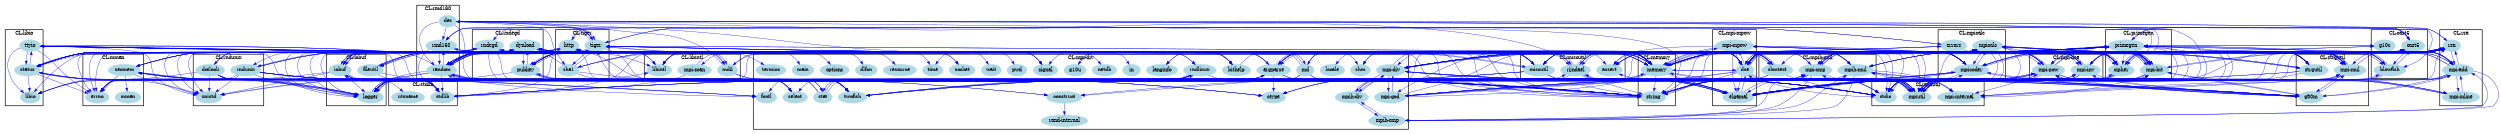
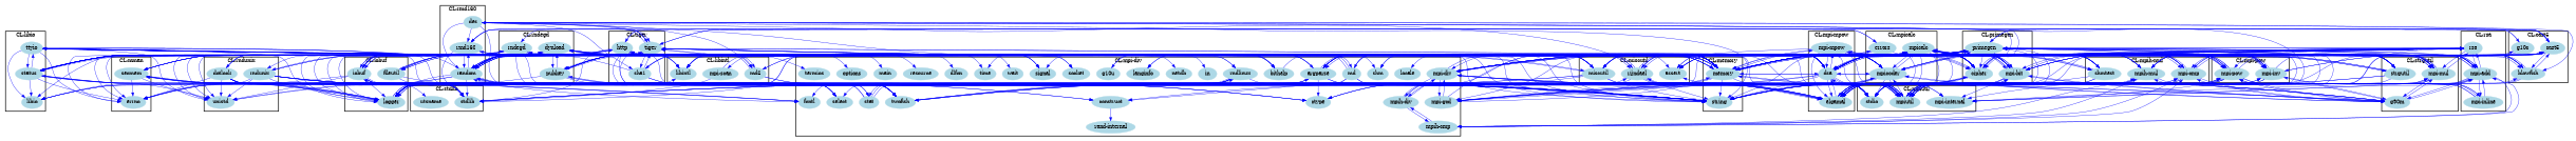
  digraph {
    node [color=lightblue fontcolor=black shape=ellipse style=filled]
    edge [color=blue font=6]
-   n1 [label=mman]
    n2 [label=secmem]
    n3 [label=errno]
    n4 [label=cast5]
    n5 [label=blowfish]
    n6 [label=g10c]
    n7 [label="mpi-pow"]
    n8 [label="mpi-inv"]
    n9 [label="mpih-mul"]
    n10 [label=shmtest]
    n11 [label="mpi-cmp"]
    n12 [label=rmd160]
    n13 [label=random]
    n14 [label=des]
    n15 [label=memory]
    n16 [label=string]
    n17 [label=strgutil]
    n18 [label="mpi-mul"]
    n19 [label=g90m]
    n20 [label="mpi-mpow"]
    n21 [label=dsa]
    n22 [label=elgamal]
    n23 [label=mpiutil]
    n24 [label=stdio]
    n25 [label="mpi-internal"]
    n26 [label=mpicalc]
    n27 [label=mpicoder]
    n28 [label=errors]
    n29 [label=primegen]
    n30 [label=cipher]
    n31 [label="mpi-bit"]
    n32 [label=rndegd]
    n33 [label=dynload]
    n34 [label=pubkey]
    n35 [label=libio]
    n36 [label=ttyio]
    n37 [label=status]
    n38 [label=iobuf]
    n39 [label=logger]
    n40 [label=fileutil]
    n41 [label=miscutil]
    n42 [label=assert]
    n43 [label=rijndael]
    n44 [label=tiger]
    n45 [label=sha1]
    n46 [label=http]
    n47 [label=stdlib]
    n48 [label=utsname]
    n49 [label=rsa]
    n50 [label="mpi-inline"]
    n51 [label="mpi-add"]
    n52 [label=rndunix]
    n53 [label=dotlock]
    n54 [label=unistd]
    n55 [label=libintl]
    n56 [label="mpi-scan"]
    n57 [label=md5]
    n58 [label="mpi-div"]
    n59 [label=twofish]
    n60 [label=stat]
    n61 [label="mpih-div"]
    n62 [label=time]
    n63 [label=argparse]
    n64 [label=fcntl]
    n65 [label=main]
    n66 [label=bithelp]
    n67 [label=options]
    n68 [label=md]
    n69 [label=select]
    n70 [label=rndlinux]
    n71 [label=ctype]
    n72 [label="mpih-cmp"]
    n73 [label="mpi-gcd"]
-   n74 [label=pwd]
    n75 [label=langinfo]
    n76 [label=socket]
    n77 [label=shm]
    n78 [label=signal]
    n79 [label=g10u]
    n80 [label=construct]
    n81 [label="rand-internal"]
    n82 [label=netdb]
    n83 [label=wait]
    n84 [label=resource]
    n85 [label=locale]
    n86 [label=dlfcn]
    n87 [label=termios]
    n88 [label=in]
    subgraph cluster_1 {
      color=black
      label="CL:mman"
      style=bold
-     n1
      n2
      n3
    }
    subgraph cluster_2 {
      color=black
      label="CL:cast5"
      style=bold
      n4
      n5
      n6
    }
    subgraph cluster_3 {
      color=black
-     label="CL:mpi-dsa"
+     label="CL:mpi-pow"
      style=bold
      n7
      n8
    }
    subgraph cluster_4 {
      color=black
      label="CL:mpih-mul"
      style=bold
      n9
      n10
      n11
    }
    subgraph cluster_5 {
      color=black
      label="CL:rmd160"
      style=bold
      n12
      n13
      n14
    }
    subgraph cluster_6 {
      color=black
      label="CL:memory"
      style=bold
      n15
      n16
    }
    subgraph cluster_7 {
      color=black
      label="CL:strgutil"
      style=bold
      n17
      n18
      n19
    }
    subgraph cluster_8 {
      color=black
      label="CL:mpi-mpow"
      style=bold
      n20
      n21
      n22
    }
    subgraph cluster_9 {
      color=black
      label="CL:mpiutil"
      style=bold
      n23
      n24
      n25
    }
    subgraph cluster_10 {
      color=black
      label="CL:mpicalc"
      style=bold
      n26
      n27
      n28
    }
    subgraph cluster_11 {
      color=black
      label="CL:primegen"
      style=bold
      n29
      n30
      n31
    }
    subgraph cluster_12 {
      color=black
      label="CL:rndegd"
      style=bold
      n32
      n33
      n34
    }
    subgraph cluster_13 {
      color=black
      label="CL:libio"
      style=bold
      n35
      n36
      n37
    }
    subgraph cluster_14 {
      color=black
      label="CL:iobuf"
      style=bold
      n38
      n39
      n40
    }
    subgraph cluster_15 {
      color=black
      label="CL:miscutil"
      style=bold
      n41
      n42
      n43
    }
    subgraph cluster_16 {
      color=black
      label="CL:tiger"
      style=bold
      n44
      n45
      n46
    }
    subgraph cluster_17 {
      color=black
      label="CL:stdlib"
      style=bold
      n47
      n48
    }
    subgraph cluster_18 {
      color=black
      label="CL:rsa"
      style=bold
      n49
      n50
      n51
    }
    subgraph cluster_19 {
      color=black
      label="CL:rndunix"
      style=bold
      n52
      n53
      n54
    }
    subgraph cluster_20 {
      color=black
      label="CL:libintl"
      style=bold
      n55
      n56
      n57
    }
    subgraph cluster_21 {
      color=black
      label="CL:mpi-div"
      style=bold
      n58
      n59
      n60
      n61
      n62
      n63
      n64
      n65
      n66
      n67
      n68
      n69
      n70
      n71
      n72
      n73
-     n74
      n75
      n76
      n77
      n78
      n79
      n80
      n81
      n82
      n83
      n84
      n85
      n86
      n87
      n88
    }
-   n2 -> n1
    n2 -> n3
    n2 -> n9
    n2 -> n15
    n2 -> n16
    n2 -> n23
    n2 -> n24
    n2 -> n39
    n2 -> n47
    n2 -> n54
    n2 -> n55
    n4 -> n5
    n4 -> n12
    n4 -> n16
    n4 -> n22
    n4 -> n24
    n4 -> n30
    n4 -> n43
    n4 -> n44
    n4 -> n45
    n4 -> n57
    n5 -> n4
    n5 -> n22
    n5 -> n24
    n5 -> n30
    n5 -> n43
    n5 -> n44
    n6 -> n13
    n6 -> n29
    n7 -> n9
    n7 -> n16
    n7 -> n19
    n7 -> n21
    n7 -> n22
    n7 -> n23
    n7 -> n25
    n7 -> n26
    n7 -> n29
    n7 -> n42
    n7 -> n49
    n7 -> n50
    n7 -> n61
    n8 -> n11
    n8 -> n19
    n8 -> n21
    n8 -> n22
    n8 -> n23
    n8 -> n26
    n8 -> n31
    n8 -> n49
    n8 -> n51
    n9 -> n2
    n9 -> n7
    n9 -> n15
    n9 -> n16
    n9 -> n18
    n9 -> n23
    n9 -> n25
    n9 -> n50
    n9 -> n72
    n10 -> n15
    n10 -> n16
    n10 -> n24
    n10 -> n36
    n10 -> n47
    n10 -> n63
    n10 -> n77
    n10 -> n78
    n11 -> n8
    n11 -> n19
    n11 -> n21
    n11 -> n22
    n11 -> n29
    n11 -> n31
    n11 -> n49
    n11 -> n72
    n11 -> n73
    n12 -> n13
    n12 -> n16
    n12 -> n44
    n12 -> n59
    n12 -> n66
    n13 -> n3
    n13 -> n6
    n13 -> n12
    n13 -> n15
    n13 -> n16
    n13 -> n21
    n13 -> n22
    n13 -> n24
    n13 -> n29
    n13 -> n33
    n13 -> n36
    n13 -> n39
    n13 -> n41
    n13 -> n44
    n13 -> n47
    n13 -> n49
    n13 -> n54
    n13 -> n55
    n13 -> n60
    n13 -> n62
    n13 -> n63
    n13 -> n64
    n13 -> n80
    n13 -> n84
    n14 -> n4
    n14 -> n5
    n14 -> n12
    n14 -> n13
    n14 -> n16
    n14 -> n24
    n14 -> n30
    n14 -> n43
    n14 -> n44
    n14 -> n45
    n14 -> n57
    n14 -> n59
    n15 -> n2
    n15 -> n9
    n15 -> n10
    n15 -> n13
    n15 -> n16
    n15 -> n17
    n15 -> n20
    n15 -> n21
    n15 -> n22
    n15 -> n23
    n15 -> n27
    n15 -> n29
    n15 -> n30
    n15 -> n32
    n15 -> n33
    n15 -> n36
    n15 -> n37
    n15 -> n38
    n15 -> n39
    n15 -> n40
    n15 -> n41
    n15 -> n46
    n15 -> n47
    n15 -> n49
    n15 -> n53
    n15 -> n63
    n15 -> n68
    n15 -> n79
    n17 -> n15
    n17 -> n16
    n17 -> n24
    n17 -> n36
    n17 -> n37
    n17 -> n41
    n17 -> n46
    n17 -> n63
    n17 -> n71
    n17 -> n75
    n18 -> n9
    n18 -> n19
    n18 -> n20
    n18 -> n21
    n18 -> n22
    n18 -> n23
    n18 -> n25
    n18 -> n29
    n18 -> n49
    n18 -> n58
    n19 -> n7
    n19 -> n8
    n19 -> n11
    n19 -> n18
    n19 -> n23
    n19 -> n27
    n19 -> n31
    n19 -> n51
    n19 -> n58
    n19 -> n73
    n20 -> n15
    n20 -> n18
    n20 -> n21
    n20 -> n22
    n20 -> n23
    n20 -> n31
    n20 -> n42
    n21 -> n7
    n21 -> n8
    n21 -> n11
    n21 -> n13
    n21 -> n15
    n21 -> n16
    n21 -> n18
    n21 -> n20
    n21 -> n22
    n21 -> n23
    n21 -> n24
    n21 -> n27
    n21 -> n29
    n21 -> n30
    n21 -> n31
    n21 -> n34
    n21 -> n37
    n21 -> n39
    n21 -> n42
    n21 -> n49
    n21 -> n51
    n21 -> n58
    n21 -> n73
    n22 -> n5
    n22 -> n7
    n22 -> n8
    n22 -> n11
    n22 -> n13
    n22 -> n18
    n22 -> n21
    n22 -> n23
    n22 -> n29
    n22 -> n31
    n22 -> n34
    n22 -> n37
    n22 -> n43
    n22 -> n49
    n23 -> n2
    n23 -> n7
    n23 -> n8
    n23 -> n9
    n23 -> n15
    n23 -> n16
    n23 -> n18
    n23 -> n19
    n23 -> n20
    n23 -> n21
    n23 -> n22
    n23 -> n26
    n23 -> n27
    n23 -> n29
    n23 -> n31
    n23 -> n39
    n23 -> n42
    n23 -> n49
    n23 -> n51
    n23 -> n58
    n23 -> n73
    n26 -> n3
    n26 -> n7
    n26 -> n8
    n26 -> n10
    n26 -> n15
    n26 -> n16
    n26 -> n18
    n26 -> n23
    n26 -> n24
    n26 -> n27
    n26 -> n31
    n26 -> n35
    n26 -> n39
    n26 -> n47
    n26 -> n51
    n26 -> n55
    n26 -> n58
    n26 -> n63
    n26 -> n71
    n26 -> n73
    n26 -> n77
    n26 -> n85
    n27 -> n15
    n27 -> n16
    n27 -> n19
    n27 -> n21
    n27 -> n22
    n27 -> n23
    n27 -> n24
    n27 -> n26
    n27 -> n29
    n27 -> n31
    n27 -> n34
    n27 -> n35
    n27 -> n38
    n27 -> n39
    n27 -> n42
    n27 -> n49
    n28 -> n24
    n28 -> n38
    n28 -> n46
    n28 -> n55
    n29 -> n6
    n29 -> n7
    n29 -> n11
    n29 -> n13
    n29 -> n15
    n29 -> n18
    n29 -> n21
    n29 -> n22
    n29 -> n23
    n29 -> n24
    n29 -> n27
    n29 -> n30
    n29 -> n31
    n29 -> n37
    n29 -> n39
    n29 -> n42
    n29 -> n49
    n29 -> n51
    n29 -> n56
    n29 -> n58
    n30 -> n4
    n30 -> n5
    n30 -> n13
    n30 -> n14
    n30 -> n15
    n30 -> n16
    n30 -> n33
    n30 -> n34
    n30 -> n39
    n30 -> n41
    n30 -> n42
    n30 -> n59
    n30 -> n80
    n31 -> n8
    n31 -> n11
    n31 -> n19
    n31 -> n20
    n31 -> n21
    n31 -> n22
    n31 -> n23
    n31 -> n25
    n31 -> n26
    n31 -> n27
    n31 -> n29
    n31 -> n34
    n31 -> n49
    n32 -> n3
    n32 -> n15
    n32 -> n16
    n32 -> n24
    n32 -> n30
    n32 -> n39
    n32 -> n40
    n32 -> n52
    n32 -> n54
    n32 -> n59
    n32 -> n69
    n32 -> n70
    n32 -> n76
    n33 -> n15
    n33 -> n16
    n33 -> n30
    n33 -> n34
    n33 -> n39
    n33 -> n40
    n33 -> n54
    n33 -> n68
    n33 -> n86
    n34 -> n16
    n34 -> n21
    n34 -> n22
    n34 -> n27
    n34 -> n30
    n34 -> n31
    n34 -> n33
    n34 -> n39
    n34 -> n49
    n34 -> n80
    n36 -> n3
    n36 -> n10
    n36 -> n15
    n36 -> n16
    n36 -> n17
    n36 -> n24
    n36 -> n35
    n36 -> n37
    n36 -> n39
    n36 -> n41
    n36 -> n47
    n36 -> n54
    n36 -> n55
    n36 -> n71
    n36 -> n87
    n37 -> n3
    n37 -> n15
    n37 -> n16
    n37 -> n17
    n37 -> n21
    n37 -> n22
    n37 -> n24
    n37 -> n29
    n37 -> n35
    n37 -> n36
    n37 -> n39
    n37 -> n41
    n37 -> n54
    n37 -> n65
    n37 -> n67
    n37 -> n77
    n37 -> n78
    n38 -> n3
    n38 -> n15
    n38 -> n16
    n38 -> n24
    n38 -> n27
    n38 -> n28
    n38 -> n39
    n38 -> n42
    n38 -> n46
    n38 -> n47
    n38 -> n54
    n38 -> n60
    n38 -> n64
    n38 -> n71
    n39 -> n2
    n39 -> n3
    n39 -> n15
    n39 -> n16
    n39 -> n24
    n39 -> n27
    n39 -> n35
    n39 -> n47
    n39 -> n55
    n39 -> n63
    n40 -> n15
    n40 -> n16
    n40 -> n30
    n40 -> n32
    n40 -> n33
    n40 -> n47
    n41 -> n15
    n41 -> n16
    n41 -> n17
    n41 -> n24
    n41 -> n35
    n41 -> n36
    n41 -> n37
    n41 -> n47
    n41 -> n55
    n41 -> n62
    n41 -> n71
    n41 -> n75
    n43 -> n4
    n43 -> n5
    n43 -> n14
    n43 -> n16
    n43 -> n22
    n43 -> n24
    n43 -> n30
    n43 -> n44
    n43 -> n59
    n44 -> n4
    n44 -> n5
    n44 -> n12
    n44 -> n13
    n44 -> n14
    n44 -> n16
    n44 -> n32
    n44 -> n43
    n44 -> n45
    n44 -> n52
    n44 -> n57
    n44 -> n59
    n44 -> n66
    n44 -> n70
    n45 -> n12
    n45 -> n16
    n45 -> n44
    n45 -> n57
    n45 -> n59
    n45 -> n66
    n46 -> n3
    n46 -> n15
    n46 -> n16
    n46 -> n17
    n46 -> n24
    n46 -> n28
    n46 -> n38
    n46 -> n39
    n46 -> n47
    n46 -> n54
    n46 -> n69
    n46 -> n71
    n46 -> n76
    n46 -> n82
    n46 -> n88
    n49 -> n7
    n49 -> n11
    n49 -> n13
    n49 -> n15
    n49 -> n18
    n49 -> n21
-   n49 -> n23
    n49 -> n29
    n49 -> n31
    n49 -> n34
    n49 -> n51
    n49 -> n58
    n50 -> n7
    n50 -> n9
    n50 -> n25
    n50 -> n51
    n51 -> n8
    n51 -> n19
    n51 -> n21
    n51 -> n22
    n51 -> n23
    n51 -> n25
    n51 -> n26
    n51 -> n29
    n51 -> n49
    n51 -> n50
    n51 -> n58
    n51 -> n72
    n52 -> n3
    n52 -> n16
    n52 -> n24
    n52 -> n39
    n52 -> n47
    n52 -> n54
    n52 -> n59
    n52 -> n64
    n52 -> n69
-   n52 -> n74
    n52 -> n78
    n52 -> n83
    n53 -> n3
    n53 -> n15
    n53 -> n16
    n53 -> n24
    n53 -> n39
    n53 -> n47
    n53 -> n48
    n53 -> n54
    n53 -> n64
    n53 -> n69
    n53 -> n78
    n56 -> n29
    n56 -> n47
    n57 -> n16
    n57 -> n44
    n57 -> n59
    n57 -> n66
    n58 -> n18
    n58 -> n19
    n58 -> n21
    n58 -> n23
    n58 -> n25
    n58 -> n26
    n58 -> n29
    n58 -> n49
    n58 -> n51
    n58 -> n61
    n58 -> n73
    n59 -> n24
    n59 -> n30
    n59 -> n43
    n59 -> n44
    n60 -> n13
    n60 -> n24
    n60 -> n38
    n60 -> n70
    n61 -> n7
    n61 -> n25
    n61 -> n58
    n61 -> n72
    n63 -> n10
    n63 -> n13
    n63 -> n15
    n63 -> n16
    n63 -> n17
    n63 -> n24
    n63 -> n26
    n63 -> n35
    n63 -> n47
    n63 -> n55
    n63 -> n71
    n66 -> n4
    n68 -> n13
    n68 -> n15
    n68 -> n16
    n68 -> n24
    n68 -> n30
    n68 -> n33
    n68 -> n39
    n68 -> n80
    n70 -> n3
    n70 -> n16
    n70 -> n39
    n70 -> n54
    n70 -> n59
    n70 -> n60
    n70 -> n64
    n70 -> n69
    n72 -> n9
    n72 -> n11
    n72 -> n51
    n72 -> n61
    n73 -> n11
    n73 -> n19
    n73 -> n22
    n73 -> n23
    n73 -> n26
    n73 -> n49
    n73 -> n58
    n79 -> n15
    n80 -> n81
  }
